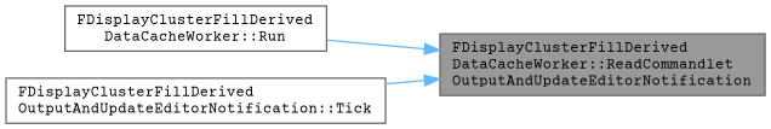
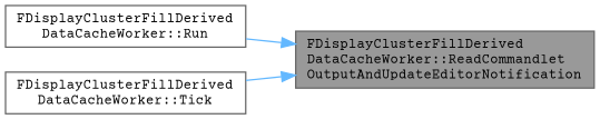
  digraph {
    rankdir=RL
    fontname="Courier Prime"
    node [color=grey40 fillcolor=white fontname="Courier Prime" fontsize=10 shape=box style=filled]
    edge [color=steelblue1 dir=back fontname="Courier Prime" fontsize=10 labelfontname=Helvetica labelfontsize=10 style=solid]
    n1 [color=gray40 fillcolor=grey60 fontcolor=black height=0.2 label="FDisplayClusterFillDerived\lDataCacheWorker::ReadCommandlet\lOutputAndUpdateEditorNotification" width=0.4]
    n2 [height=0.2 label="FDisplayClusterFillDerived\lDataCacheWorker::Run" width=0.4]
-   n3 [height=0.2 label="FDisplayClusterFillDerived\lOutputAndUpdateEditorNotification::Tick" width=0.4]
+   n3 [height=0.2 label="FDisplayClusterFillDerived\lDataCacheWorker::Tick" width=0.4]
    n1 -> n2
    n1 -> n3
  }
